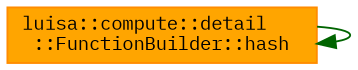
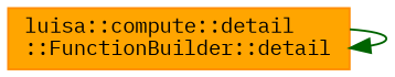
  digraph {
    rankdir=TB
    fontname="IBM Plex Mono"
-   n1 [color=darkorange fillcolor=orange fontcolor=black fontname="IBM Plex Mono" fontsize=10 height=0.2 label="luisa::compute::detail\l::FunctionBuilder::hash" shape=box style=filled width=0.4]
+   n1 [color=darkorange fillcolor=orange fontcolor=black fontname="IBM Plex Mono" fontsize=10 height=0.2 label="luisa::compute::detail\l::FunctionBuilder::detail" shape=box style=filled width=0.4]
    n1 -> n1 [color=darkgreen fontname="IBM Plex Mono" fontsize=10 labelfontname=Helvetica labelfontsize=10 style=solid]
  }
